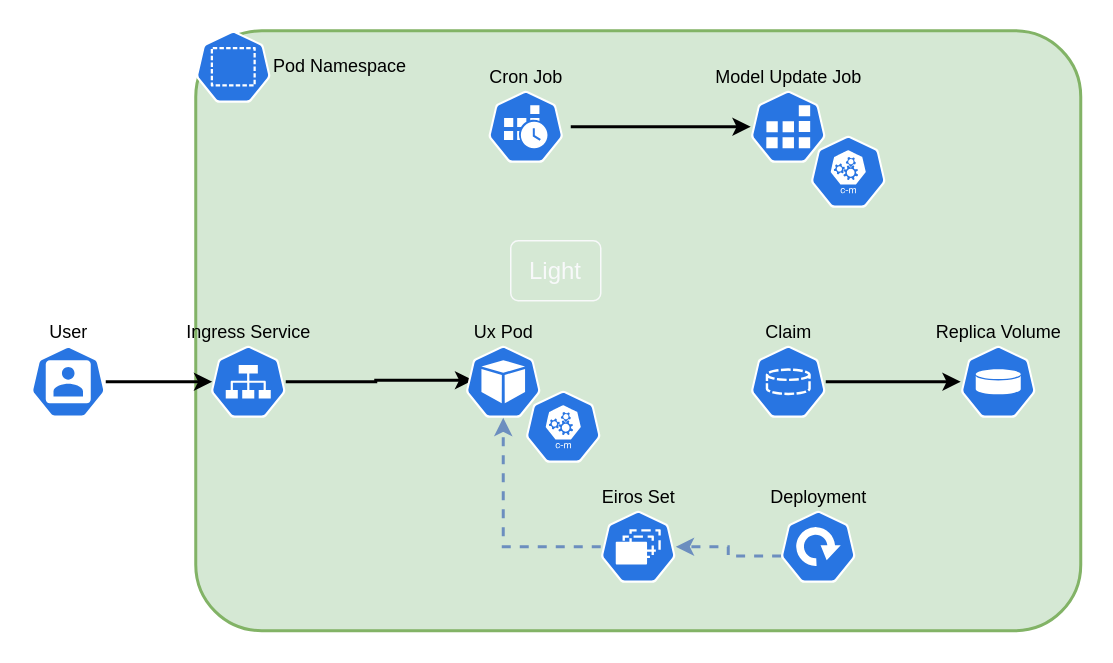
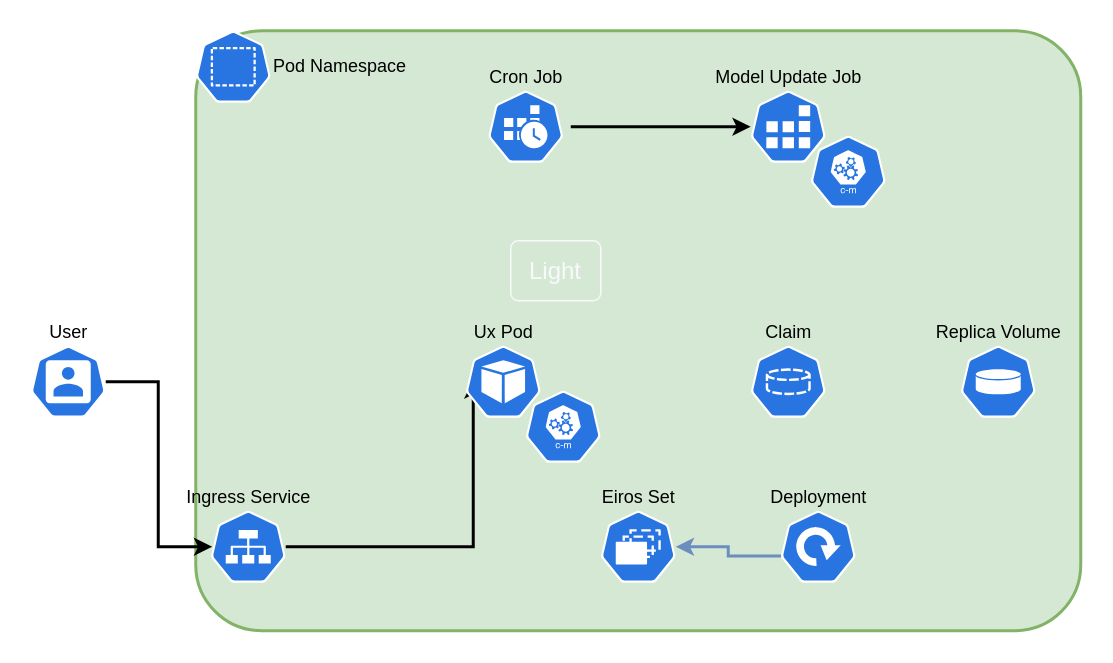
  <mxCell id="0" />
  <mxCell id="1" parent="0" />
  <mxCell id="2" value="" style="rounded=1;whiteSpace=wrap;html=1;strokeWidth=2;fillColor=#d5e8d4;strokeColor=#82b366;arcSize=11;" vertex="1" parent="1"><mxGeometry x="130" y="20" width="590" height="400" as="geometry" /></mxCell>
  <mxCell id="3" style="edgeStyle=orthogonalEdgeStyle;rounded=0;orthogonalLoop=1;jettySize=auto;html=1;entryX=0.1;entryY=0.479;entryDx=0;entryDy=0;entryPerimeter=0;strokeWidth=2;" edge="1" parent="1" source="4" target="12"><mxGeometry relative="1" as="geometry" /></mxCell>
- <mxCell id="4" value="Ingress Service" style="sketch=0;html=1;dashed=0;whitespace=wrap;fillColor=#2875E2;strokeColor=#ffffff;points=[[0.005,0.63,0],[0.1,0.2,0],[0.9,0.2,0],[0.5,0,0],[0.995,0.63,0],[0.72,0.99,0],[0.5,1,0],[0.28,0.99,0]];shape=mxgraph.kubernetes.icon;prIcon=svc;strokeWidth=2;labelPosition=center;verticalLabelPosition=top;align=center;verticalAlign=bottom;" vertex="1" parent="1"><mxGeometry x="140" y="230" width="50" height="48" as="geometry" /></mxCell>
+ <mxCell id="4" value="Ingress Service" style="sketch=0;html=1;dashed=0;whitespace=wrap;fillColor=#2875E2;strokeColor=#ffffff;points=[[0.005,0.63,0],[0.1,0.2,0],[0.9,0.2,0],[0.5,0,0],[0.995,0.63,0],[0.72,0.99,0],[0.5,1,0],[0.28,0.99,0]];shape=mxgraph.kubernetes.icon;prIcon=svc;strokeWidth=2;labelPosition=center;verticalLabelPosition=top;align=center;verticalAlign=bottom;" vertex="1" parent="1"><mxGeometry x="140" y="340" width="50" height="48" as="geometry" /></mxCell>
  <mxCell id="5" style="edgeStyle=orthogonalEdgeStyle;rounded=0;orthogonalLoop=1;jettySize=auto;html=1;entryX=0;entryY=0.5;entryDx=0;entryDy=0;entryPerimeter=0;strokeWidth=2;" edge="1" parent="1" source="6" target="14"><mxGeometry relative="1" as="geometry"><mxPoint x="50.25" y="620.24" as="targetPoint" /></mxGeometry></mxCell>
  <mxCell id="6" value="Cron Job" style="sketch=0;html=1;dashed=0;whitespace=wrap;fillColor=#2875E2;strokeColor=#ffffff;points=[[0.005,0.63,0],[0.1,0.2,0],[0.9,0.2,0],[0.5,0,0],[0.995,0.63,0],[0.72,0.99,0],[0.5,1,0],[0.28,0.99,0]];shape=mxgraph.kubernetes.icon;prIcon=cronjob;strokeWidth=2;verticalAlign=bottom;labelPosition=center;verticalLabelPosition=top;align=center;" vertex="1" parent="1"><mxGeometry x="320" y="60" width="60" height="48" as="geometry" /></mxCell>
  <mxCell id="7" value="Replica Volume" style="sketch=0;html=1;dashed=0;whitespace=wrap;fillColor=#2875E2;strokeColor=#ffffff;points=[[0.005,0.63,0],[0.1,0.2,0],[0.9,0.2,0],[0.5,0,0],[0.995,0.63,0],[0.72,0.99,0],[0.5,1,0],[0.28,0.99,0]];shape=mxgraph.kubernetes.icon;prIcon=pv;strokeWidth=2;labelPosition=center;verticalLabelPosition=top;align=center;verticalAlign=bottom;" vertex="1" parent="1"><mxGeometry x="640" y="230" width="50" height="48" as="geometry" /></mxCell>
- <mxCell id="8" value="" style="edgeStyle=orthogonalEdgeStyle;rounded=0;orthogonalLoop=1;jettySize=auto;html=1;strokeWidth=2;" edge="1" parent="1" source="9" target="7"><mxGeometry relative="1" as="geometry" /></mxCell>
  <mxCell id="9" value="Claim" style="sketch=0;html=1;dashed=0;whitespace=wrap;fillColor=#2875E2;strokeColor=#ffffff;points=[[0.005,0.63,0],[0.1,0.2,0],[0.9,0.2,0],[0.5,0,0],[0.995,0.63,0],[0.72,0.99,0],[0.5,1,0],[0.28,0.99,0]];shape=mxgraph.kubernetes.icon;prIcon=pvc;strokeWidth=2;labelPosition=center;verticalLabelPosition=top;align=center;verticalAlign=bottom;" vertex="1" parent="1"><mxGeometry x="500" y="230" width="50" height="48" as="geometry" /></mxCell>
  <mxCell id="10" style="edgeStyle=orthogonalEdgeStyle;rounded=0;orthogonalLoop=1;jettySize=auto;html=1;entryX=0.02;entryY=0.5;entryDx=0;entryDy=0;entryPerimeter=0;strokeWidth=2;" edge="1" parent="1" source="11" target="4"><mxGeometry relative="1" as="geometry" /></mxCell>
  <mxCell id="11" value="User" style="sketch=0;html=1;dashed=0;whitespace=wrap;fillColor=#2875E2;strokeColor=#ffffff;points=[[0.005,0.63,0],[0.1,0.2,0],[0.9,0.2,0],[0.5,0,0],[0.995,0.63,0],[0.72,0.99,0],[0.5,1,0],[0.28,0.99,0]];shape=mxgraph.kubernetes.icon;prIcon=user;strokeWidth=2;labelPosition=center;verticalLabelPosition=top;align=center;verticalAlign=bottom;" vertex="1" parent="1"><mxGeometry x="20" y="230" width="50" height="48" as="geometry" /></mxCell>
  <mxCell id="12" value="Ux Pod" style="sketch=0;html=1;dashed=0;whitespace=wrap;fillColor=#2875E2;strokeColor=#ffffff;points=[[0.005,0.63,0],[0.1,0.2,0],[0.9,0.2,0],[0.5,0,0],[0.995,0.63,0],[0.72,0.99,0],[0.5,1,0],[0.28,0.99,0]];shape=mxgraph.kubernetes.icon;prIcon=pod;strokeWidth=2;labelPosition=center;verticalLabelPosition=top;align=center;verticalAlign=bottom;" vertex="1" parent="1"><mxGeometry x="310" y="230" width="50" height="48" as="geometry" /></mxCell>
  <mxCell id="13" value="Light" style="html=1;shadow=0;dashed=0;shape=mxgraph.bootstrap.rrect;rSize=5;strokeColor=#F8F9FA;strokeWidth=1;fillColor=none;fontColor=#F8F9FA;whiteSpace=wrap;align=center;verticalAlign=middle;spacingLeft=0;fontStyle=0;fontSize=16;spacing=5;" vertex="1" parent="1"><mxGeometry x="340" y="160" width="60" height="40" as="geometry" /></mxCell>
  <mxCell id="14" value="Model Update Job" style="sketch=0;html=1;dashed=0;whitespace=wrap;fillColor=#2875E2;strokeColor=#ffffff;points=[[0.005,0.63,0],[0.1,0.2,0],[0.9,0.2,0],[0.5,0,0],[0.995,0.63,0],[0.72,0.99,0],[0.5,1,0],[0.28,0.99,0]];shape=mxgraph.kubernetes.icon;prIcon=job;labelPosition=center;verticalLabelPosition=top;align=center;verticalAlign=bottom;" vertex="1" parent="1"><mxGeometry x="500" y="60" width="50" height="48" as="geometry" /></mxCell>
  <mxCell id="15" value="Pod Namespace" style="sketch=0;html=1;dashed=0;whitespace=wrap;fillColor=#2875E2;strokeColor=#ffffff;points=[[0.005,0.63,0],[0.1,0.2,0],[0.9,0.2,0],[0.5,0,0],[0.995,0.63,0],[0.72,0.99,0],[0.5,1,0],[0.28,0.99,0]];shape=mxgraph.kubernetes.icon;prIcon=ns;labelPosition=right;verticalLabelPosition=middle;align=left;verticalAlign=middle;" vertex="1" parent="1"><mxGeometry x="130" y="20" width="50" height="48" as="geometry" /></mxCell>
- <mxCell id="16" style="edgeStyle=orthogonalEdgeStyle;rounded=0;orthogonalLoop=1;jettySize=auto;html=1;entryX=0.5;entryY=1;entryDx=0;entryDy=0;entryPerimeter=0;strokeWidth=2;fillColor=#dae8fc;strokeColor=#6c8ebf;dashed=1;" edge="1" parent="1" source="17" target="12"><mxGeometry relative="1" as="geometry" /></mxCell>
  <mxCell id="17" value="Eiros Set" style="sketch=0;html=1;dashed=0;whitespace=wrap;fillColor=#2875E2;strokeColor=#ffffff;points=[[0.005,0.63,0],[0.1,0.2,0],[0.9,0.2,0],[0.5,0,0],[0.995,0.63,0],[0.72,0.99,0],[0.5,1,0],[0.28,0.99,0]];shape=mxgraph.kubernetes.icon;prIcon=rs;labelPosition=center;verticalLabelPosition=top;align=center;verticalAlign=bottom;" vertex="1" parent="1"><mxGeometry x="400" y="340" width="50" height="48" as="geometry" /></mxCell>
- <mxCell id="18" style="edgeStyle=orthogonalEdgeStyle;rounded=0;orthogonalLoop=1;jettySize=auto;html=1;exitX=0.005;exitY=0.63;exitDx=0;exitDy=0;exitPerimeter=0;strokeWidth=2;fillColor=#dae8fc;strokeColor=#6c8ebf;dashed=1;" edge="1" parent="1" source="19" target="17"><mxGeometry relative="1" as="geometry" /></mxCell>
+ <mxCell id="18" style="edgeStyle=orthogonalEdgeStyle;rounded=0;orthogonalLoop=1;jettySize=auto;html=1;exitX=0.005;exitY=0.63;exitDx=0;exitDy=0;exitPerimeter=0;strokeWidth=2;fillColor=#dae8fc;strokeColor=#6c8ebf;dashed=0;" edge="1" parent="1" source="19" target="17"><mxGeometry relative="1" as="geometry" /></mxCell>
  <mxCell id="19" value="Deployment" style="sketch=0;html=1;dashed=0;whitespace=wrap;fillColor=#2875E2;strokeColor=#ffffff;points=[[0.005,0.63,0],[0.1,0.2,0],[0.9,0.2,0],[0.5,0,0],[0.995,0.63,0],[0.72,0.99,0],[0.5,1,0],[0.28,0.99,0]];shape=mxgraph.kubernetes.icon;prIcon=deploy;labelPosition=center;verticalLabelPosition=top;align=center;verticalAlign=bottom;" vertex="1" parent="1"><mxGeometry x="520" y="340" width="50" height="48" as="geometry" /></mxCell>
  <mxCell id="20" value="" style="sketch=0;html=1;dashed=0;whitespace=wrap;fillColor=#2875E2;strokeColor=#ffffff;points=[[0.005,0.63,0],[0.1,0.2,0],[0.9,0.2,0],[0.5,0,0],[0.995,0.63,0],[0.72,0.99,0],[0.5,1,0],[0.28,0.99,0]];shape=mxgraph.kubernetes.icon;prIcon=c_m" vertex="1" parent="1"><mxGeometry x="540" y="90" width="50" height="48" as="geometry" /></mxCell>
  <mxCell id="21" value="" style="sketch=0;html=1;dashed=0;whitespace=wrap;fillColor=#2875E2;strokeColor=#ffffff;points=[[0.005,0.63,0],[0.1,0.2,0],[0.9,0.2,0],[0.5,0,0],[0.995,0.63,0],[0.72,0.99,0],[0.5,1,0],[0.28,0.99,0]];shape=mxgraph.kubernetes.icon;prIcon=c_m" vertex="1" parent="1"><mxGeometry x="350" y="260" width="50" height="48" as="geometry" /></mxCell>
